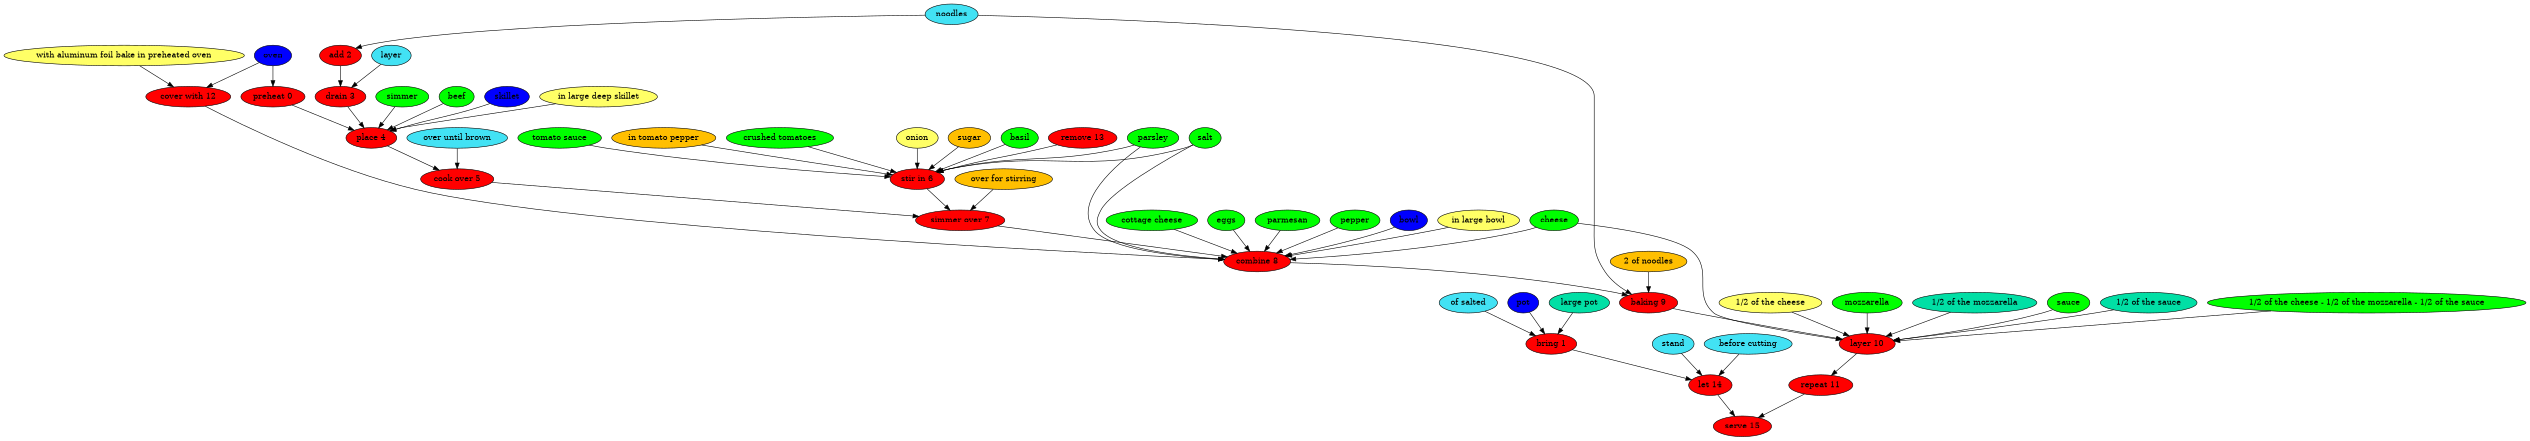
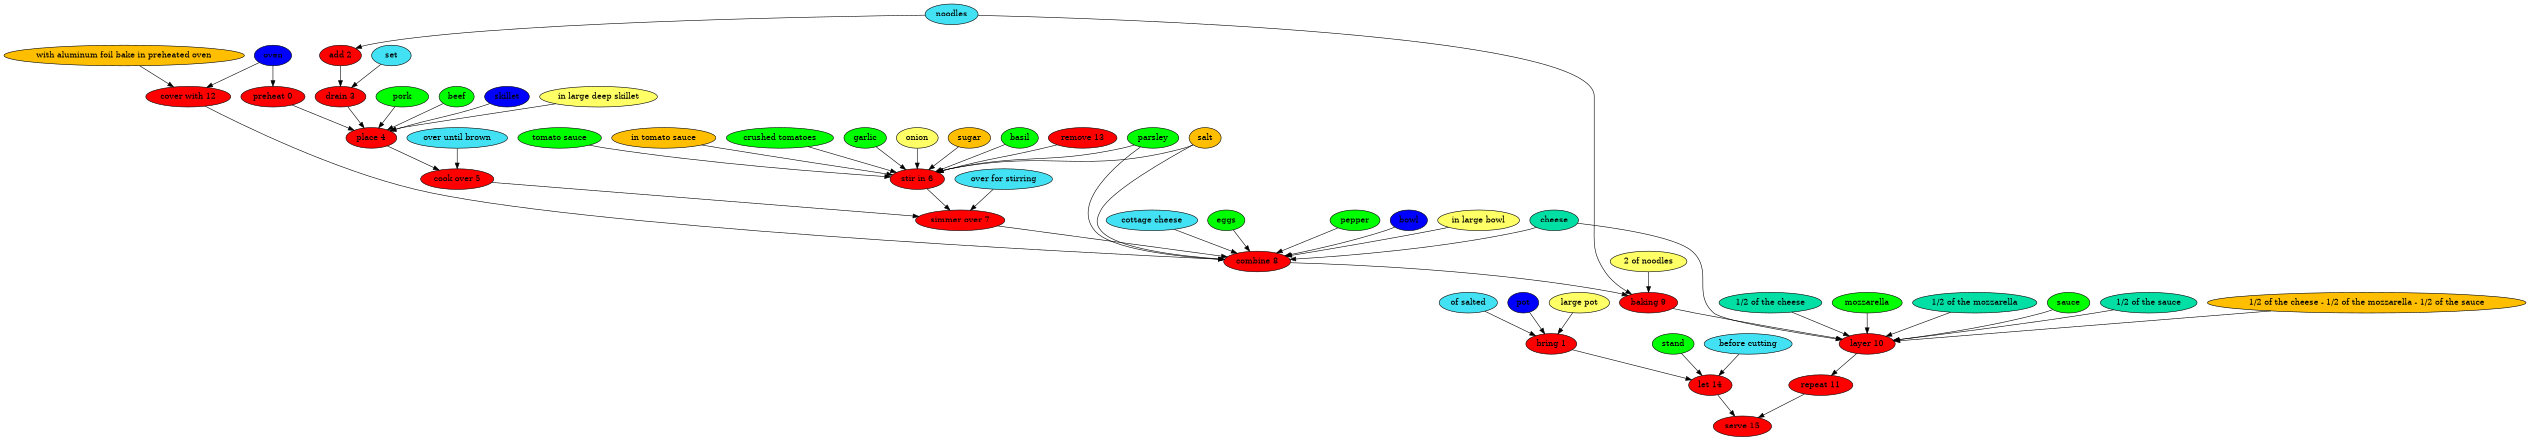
  digraph {
    node [fillcolor=red style=filled]
    "preheat 0"
    "place 4"
    "cook over 5"
    oven [fillcolor="#0000ff"]
    "cover with 12"
    "combine 8"
    "bring 1"
    "let 14"
    "serve 15"
    "of salted" [fillcolor="#42e2f4"]
    pot [fillcolor="#0000ff"]
-   "large pot" [fillcolor="#01DFA5"]
+   "large pot" [fillcolor="#ffff66"]
    "add 2"
    "drain 3"
    noodles [fillcolor="#42e2f4"]
    "baking 9"
    "layer 10"
-   set [fillcolor="#42e2f4" label=layer]
+   set [fillcolor="#42e2f4"]
    "simmer over 7"
-   pork [fillcolor=green label=simmer]
+   pork [fillcolor=green]
    beef [fillcolor=green]
    skillet [fillcolor="#0000ff"]
    "in large deep skillet" [fillcolor="#ffff66"]
    "over until brown" [fillcolor="#42e2f4"]
    "stir in 6"
    "tomato sauce" [fillcolor=green]
-   "in tomato sauce" [fillcolor="#FFBF00" label="in tomato pepper"]
+   "in tomato sauce" [fillcolor="#FFBF00"]
    "crushed tomatoes" [fillcolor=green]
    parsley [fillcolor=green]
+   garlic [fillcolor=green]
    onion [fillcolor="#ffff66"]
    sugar [fillcolor="#FFBF00"]
    basil [fillcolor=green]
-   salt [fillcolor=green]
-   "over for stirring" [fillcolor="#FFBF00"]
-   cheese [fillcolor=green]
+   salt [fillcolor="#FFBF00"]
+   "over for stirring" [fillcolor="#42e2f4"]
+   cheese [fillcolor="#01DFA5"]
    "repeat 11"
-   "cottage cheese" [fillcolor=green]
+   "cottage cheese" [fillcolor="#42e2f4"]
    eggs [fillcolor=green]
-   parmesan [fillcolor=green]
    pepper [fillcolor=green]
    bowl [fillcolor="#0000ff"]
    "in large bowl" [fillcolor="#ffff66"]
-   "2 of noodles" [fillcolor="#FFBF00"]
-   "1/2 of the cheese" [fillcolor="#ffff66"]
+   "2 of noodles" [fillcolor="#ffff66"]
+   "1/2 of the cheese" [fillcolor="#01DFA5"]
    mozzarella [fillcolor=green]
    "1/2 of the mozzarella" [fillcolor="#01DFA5"]
    sauce [fillcolor=green]
    "1/2 of the sauce" [fillcolor="#01DFA5"]
-   "1/2 of the cheese - 1/2 of the mozzarella - 1/2 of the sauce" [fillcolor=green]
-   "with aluminum foil bake in preheated oven" [fillcolor="#ffff66"]
+   "1/2 of the cheese - 1/2 of the mozzarella - 1/2 of the sauce" [fillcolor="#FFBF00"]
+   "with aluminum foil bake in preheated oven" [fillcolor="#FFBF00"]
    "remove 13"
-   stand [fillcolor="#42e2f4"]
+   stand [fillcolor=green]
    "before cutting" [fillcolor="#42e2f4"]
    "preheat 0" -> "place 4"
    "place 4" -> "cook over 5"
    "cook over 5" -> "simmer over 7"
    oven -> "preheat 0"
    oven -> "cover with 12"
    "cover with 12" -> "combine 8"
    "combine 8" -> "baking 9"
    "bring 1" -> "let 14"
    "let 14" -> "serve 15"
    "of salted" -> "bring 1"
    pot -> "bring 1"
    "large pot" -> "bring 1"
    "add 2" -> "drain 3"
    "drain 3" -> "place 4"
    noodles -> "add 2"
    noodles -> "baking 9"
    "baking 9" -> "layer 10"
    "layer 10" -> "repeat 11"
    set -> "drain 3"
    "simmer over 7" -> "combine 8"
    pork -> "place 4"
    beef -> "place 4"
    skillet -> "place 4"
    "in large deep skillet" -> "place 4"
    "over until brown" -> "cook over 5"
    "stir in 6" -> "simmer over 7"
    "tomato sauce" -> "stir in 6"
    "in tomato sauce" -> "stir in 6"
    "crushed tomatoes" -> "stir in 6"
    parsley -> "combine 8"
    parsley -> "stir in 6"
+   garlic -> "stir in 6"
    onion -> "stir in 6"
    sugar -> "stir in 6"
    basil -> "stir in 6"
    salt -> "combine 8"
    salt -> "stir in 6"
    "over for stirring" -> "simmer over 7"
    cheese -> "combine 8"
    cheese -> "layer 10"
    "repeat 11" -> "serve 15"
    "cottage cheese" -> "combine 8"
    eggs -> "combine 8"
-   parmesan -> "combine 8"
    pepper -> "combine 8"
    bowl -> "combine 8"
    "in large bowl" -> "combine 8"
    "2 of noodles" -> "baking 9"
    "1/2 of the cheese" -> "layer 10"
    mozzarella -> "layer 10"
    "1/2 of the mozzarella" -> "layer 10"
    sauce -> "layer 10"
    "1/2 of the sauce" -> "layer 10"
    "1/2 of the cheese - 1/2 of the mozzarella - 1/2 of the sauce" -> "layer 10"
    "with aluminum foil bake in preheated oven" -> "cover with 12"
    "remove 13" -> "stir in 6"
    stand -> "let 14"
    "before cutting" -> "let 14"
  }
